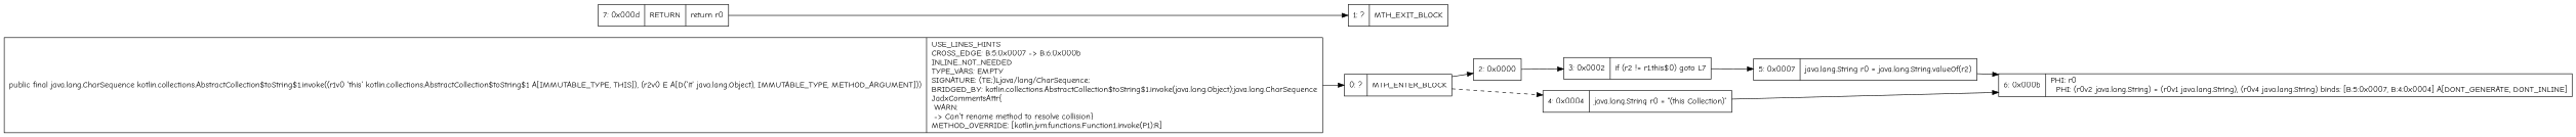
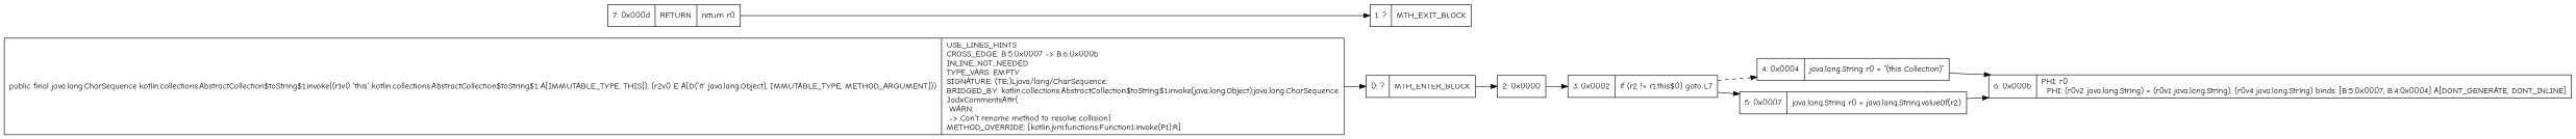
  digraph {
    fontname="Comic Neue"
    rankdir=LR
    node [fontname="Comic Neue" shape=record]
    edge [fontname="Comic Neue"]
    n1 [label="{0\:\ ?|MTH_ENTER_BLOCK\l}"]
    n2 [label="{2\:\ 0x0000}"]
    n3 [label="{3\:\ 0x0002|if (r2 != r1.this$0) goto L7\l}"]
    n4 [label="{4\:\ 0x0004|java.lang.String r0 = \"(this Collection)\"\l}"]
    n5 [label="{5\:\ 0x0007|java.lang.String r0 = java.lang.String.valueOf(r2)\l}"]
    n6 [label="{6\:\ 0x000b|PHI: r0 \l  PHI: (r0v2 java.lang.String) = (r0v1 java.lang.String), (r0v4 java.lang.String) binds: [B:5:0x0007, B:4:0x0004] A[DONT_GENERATE, DONT_INLINE]\l}"]
    n7 [label="{7\:\ 0x000d|RETURN\l|return r0\l}"]
    n8 [label="{1\:\ ?|MTH_EXIT_BLOCK\l}"]
    n9 [label="{public final java.lang.CharSequence kotlin.collections.AbstractCollection$toString$1.invoke((r1v0 'this' kotlin.collections.AbstractCollection$toString$1 A[IMMUTABLE_TYPE, THIS]), (r2v0 E A[D('it' java.lang.Object), IMMUTABLE_TYPE, METHOD_ARGUMENT]))  | USE_LINES_HINTS\lCROSS_EDGE: B:5:0x0007 \-\> B:6:0x000b\lINLINE_NOT_NEEDED\lTYPE_VARS: EMPTY\lSIGNATURE: (TE;)Ljava\/lang\/CharSequence;\lBRIDGED_BY: kotlin.collections.AbstractCollection$toString$1.invoke(java.lang.Object):java.lang.CharSequence\lJadxCommentsAttr\{\l WARN: \l \-\> Can't rename method to resolve collision\}\lMETHOD_OVERRIDE: [kotlin.jvm.functions.Function1.invoke(P1):R]\l}"]
    n1 -> n2
    n2 -> n3
-   n1 -> n4 [style=dashed]
+   n3 -> n4 [style=dashed]
    n3 -> n5
    n4 -> n6
    n5 -> n6
    n7 -> n8
    n9 -> n1
  }
